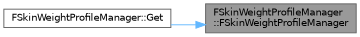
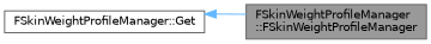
  digraph {
    rankdir=RL
    node [fontname=Helvetica fontsize=10 shape=box style=filled]
    n1 [color=gray40 fillcolor=grey60 fontcolor=black height=0.2 label="FSkinWeightProfileManager\l::FSkinWeightProfileManager" width=0.4]
    n2 [color=grey40 fillcolor=white height=0.2 label="FSkinWeightProfileManager::Get" width=0.4]
-   n1 -> n2 [color=steelblue1 dir=back fontname=Helvetica fontsize=10 labelfontname=Helvetica labelfontsize=10 style=solid]
+   n2 -> n1 [color=steelblue1 dir=back fontname=Helvetica fontsize=10 labelfontname=Helvetica labelfontsize=10 style=solid]
  }
